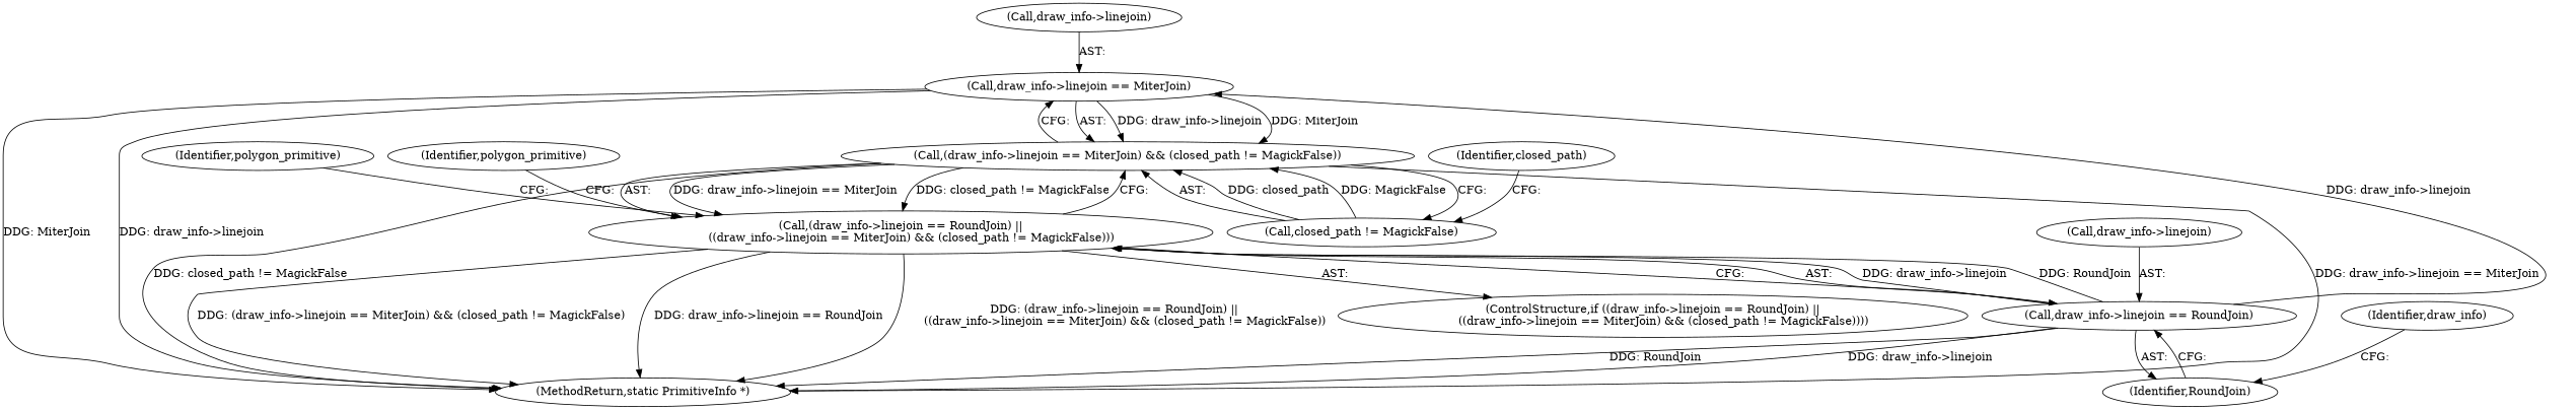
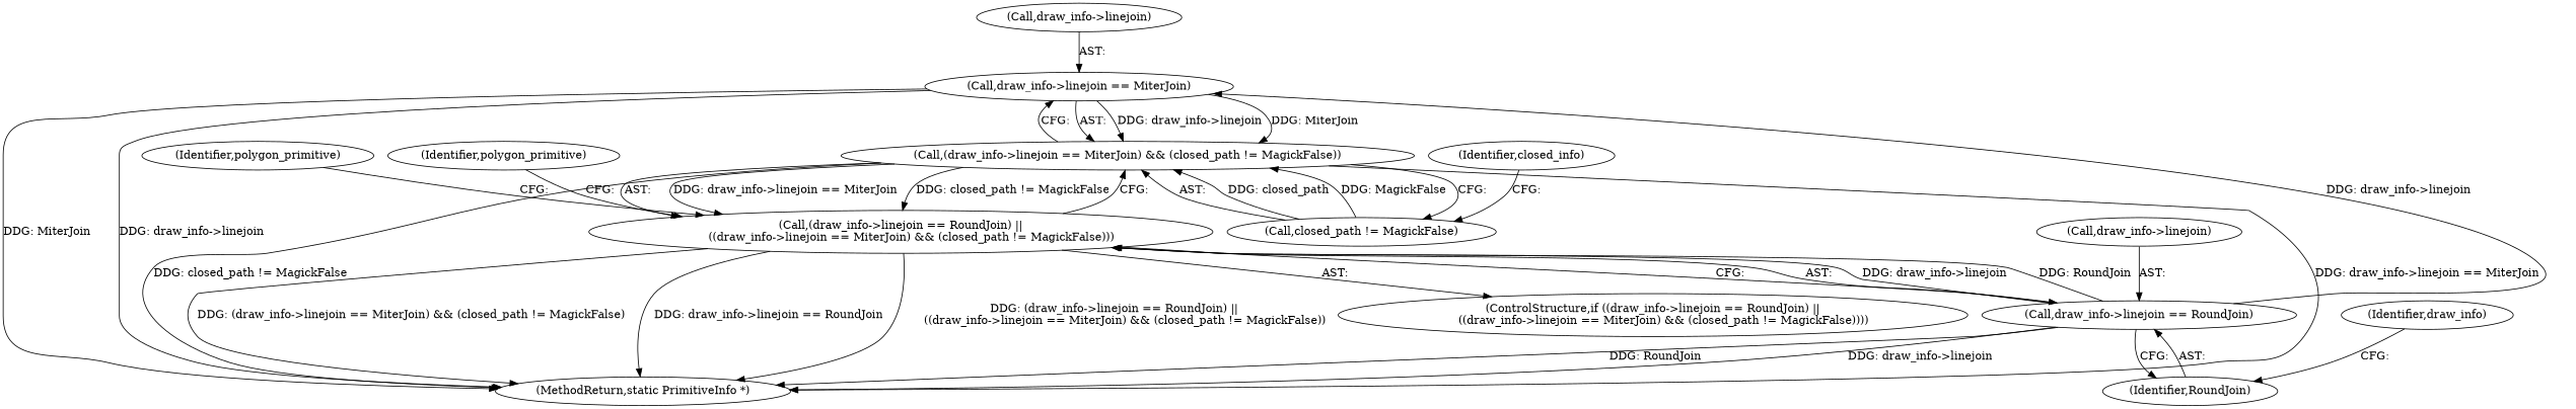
  digraph {
    n1 [label="(Call,draw_info->linejoin == MiterJoin)"]
    n2 [label="(Call,(draw_info->linejoin == MiterJoin) && (closed_path != MagickFalse))"]
    n3 [label="(MethodReturn,static PrimitiveInfo *)"]
    n4 [label="(Call,(draw_info->linejoin == RoundJoin) ||\n      ((draw_info->linejoin == MiterJoin) && (closed_path != MagickFalse)))"]
    n5 [label="(Call,closed_path != MagickFalse)"]
    n6 [label="(Call,draw_info->linejoin == RoundJoin)"]
    n7 [label="(Identifier,RoundJoin)"]
    n8 [label="(ControlStructure,if ((draw_info->linejoin == RoundJoin) ||\n      ((draw_info->linejoin == MiterJoin) && (closed_path != MagickFalse))))"]
    n9 [label="(Identifier,draw_info)"]
    n10 [label="(Call,draw_info->linejoin)"]
    n11 [label="(Identifier,polygon_primitive)"]
    n12 [label="(Identifier,polygon_primitive)"]
-   n13 [label="(Identifier,closed_path)"]
+   n13 [label="(Identifier,closed_info)"]
    n14 [label="(Call,draw_info->linejoin)"]
    n1 -> n2 [label="AST: "]
    n1 -> n2 [label="DDG: draw_info->linejoin"]
    n1 -> n2 [label="DDG: MiterJoin"]
    n1 -> n3 [label="DDG: MiterJoin"]
    n1 -> n3 [label="DDG: draw_info->linejoin"]
    n2 -> n1 [label="CFG: "]
    n2 -> n3 [label="DDG: draw_info->linejoin == MiterJoin"]
    n2 -> n3 [label="DDG: closed_path != MagickFalse"]
    n2 -> n4 [label="AST: "]
    n2 -> n4 [label="DDG: draw_info->linejoin == MiterJoin"]
    n2 -> n4 [label="DDG: closed_path != MagickFalse"]
    n2 -> n5 [label="CFG: "]
    n4 -> n2 [label="CFG: "]
    n4 -> n3 [label="DDG: (draw_info->linejoin == MiterJoin) && (closed_path != MagickFalse)"]
    n4 -> n3 [label="DDG: draw_info->linejoin == RoundJoin"]
    n4 -> n3 [label="DDG: (draw_info->linejoin == RoundJoin) ||\n      ((draw_info->linejoin == MiterJoin) && (closed_path != MagickFalse))"]
    n4 -> n6 [label="CFG: "]
    n4 -> n8 [label="AST: "]
    n5 -> n2 [label="AST: "]
    n5 -> n2 [label="DDG: closed_path"]
    n5 -> n2 [label="DDG: MagickFalse"]
    n6 -> n1 [label="DDG: draw_info->linejoin"]
    n6 -> n3 [label="DDG: RoundJoin"]
    n6 -> n3 [label="DDG: draw_info->linejoin"]
    n6 -> n4 [label="AST: "]
    n6 -> n4 [label="DDG: draw_info->linejoin"]
    n6 -> n4 [label="DDG: RoundJoin"]
-   n6 -> n7 [label="AST: "]
-   n7 -> n6 [label="CFG: "]
+   n6 -> n7 [label="CFG: "]
+   n7 -> n6 [label="AST: "]
    n9 -> n7 [label="CFG: "]
    n10 -> n6 [label="AST: "]
    n11 -> n4 [label="CFG: "]
    n12 -> n4 [label="CFG: "]
    n13 -> n5 [label="CFG: "]
    n14 -> n1 [label="AST: "]
  }
